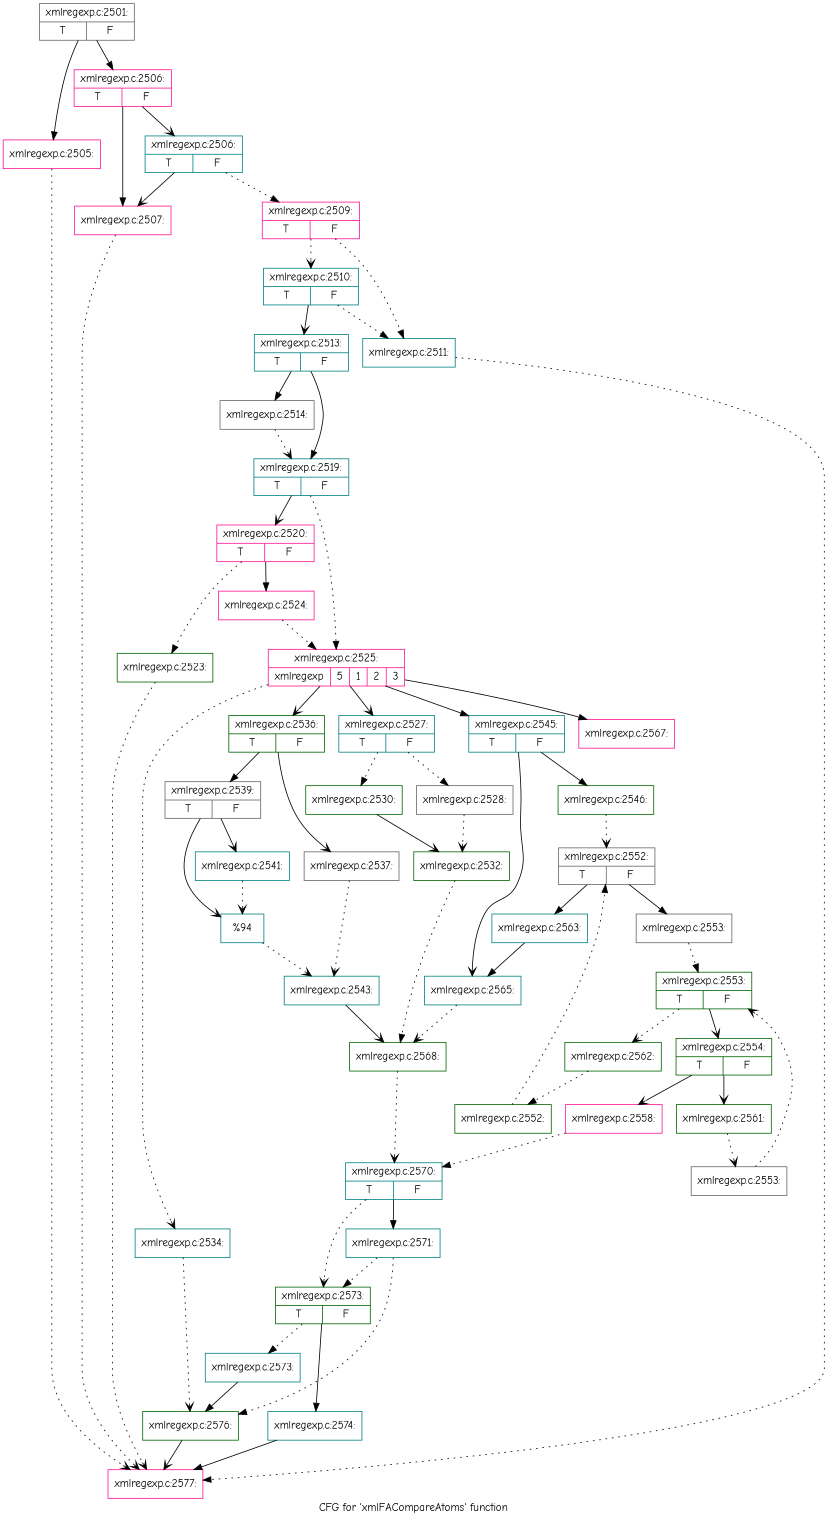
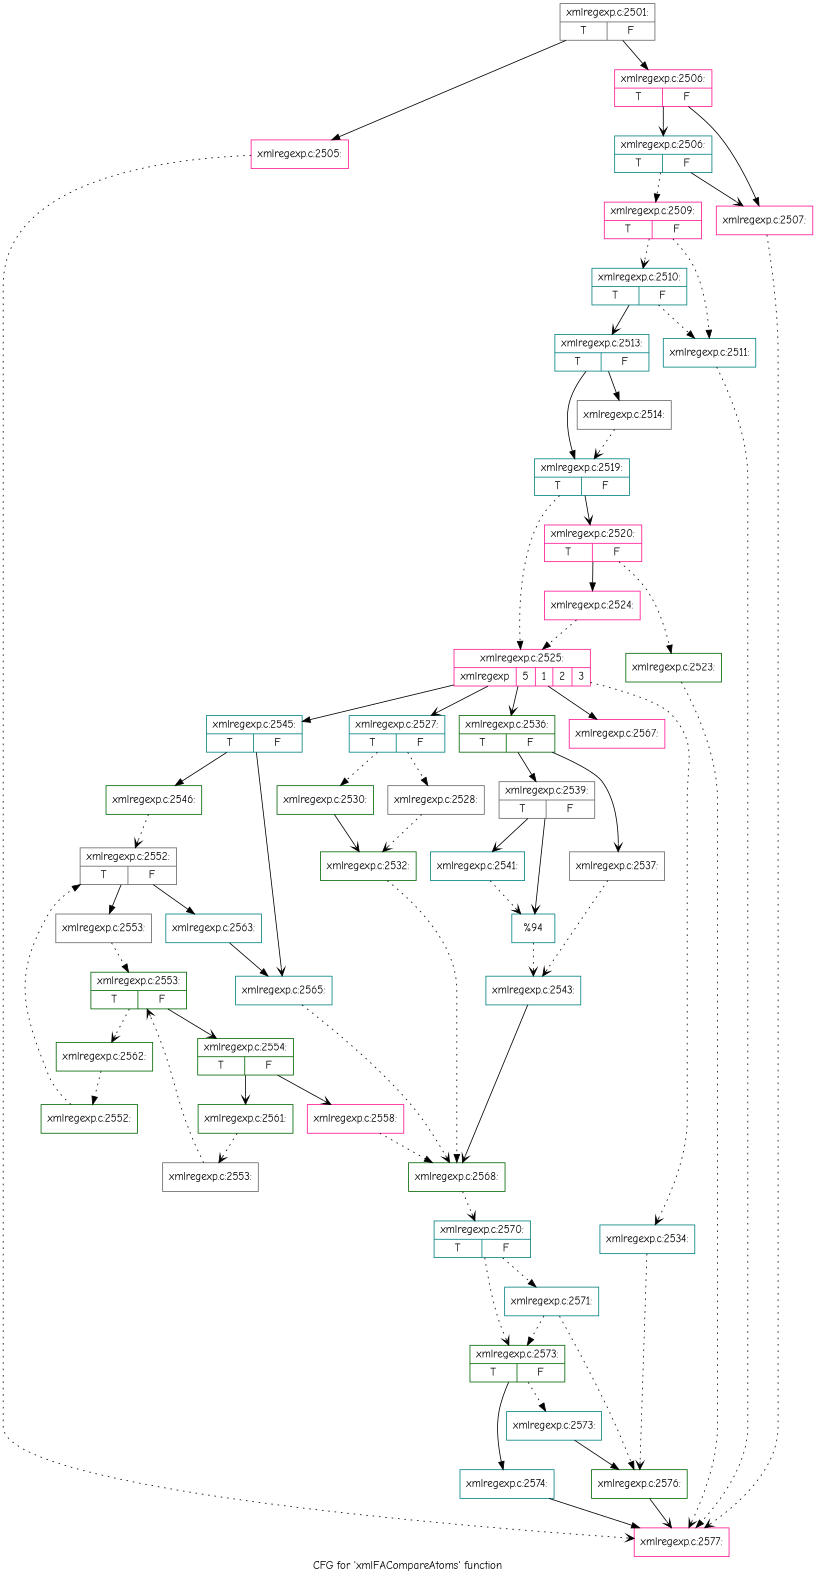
  digraph {
    fontname="Comic Neue"
    label="CFG for 'xmlFACompareAtoms' function"
    node [color=teal fontname="Comic Neue" shape=record]
    edge [arrowhead=normal fontname="Comic Neue" style=dotted]
    n1 [color=gray40 label="{xmlregexp.c:2501:|{<s0>T|<s1>F}}"]
    n2 [color=deeppink label="{xmlregexp.c:2505:}"]
    n3 [color=deeppink label="{xmlregexp.c:2506:|{<s0>T|<s1>F}}"]
    n4 [color=deeppink label="{xmlregexp.c:2577:}"]
    n5 [color=deeppink label="{xmlregexp.c:2507:}"]
    n6 [label="{xmlregexp.c:2506:|{<s0>T|<s1>F}}"]
    n7 [color=deeppink label="{xmlregexp.c:2509:|{<s0>T|<s1>F}}"]
    n8 [label="{xmlregexp.c:2511:}"]
    n9 [label="{xmlregexp.c:2510:|{<s0>T|<s1>F}}"]
    n10 [label="{xmlregexp.c:2513:|{<s0>T|<s1>F}}"]
    n11 [color=gray40 label="{xmlregexp.c:2514:}"]
    n12 [label="{xmlregexp.c:2519:|{<s0>T|<s1>F}}"]
    n13 [color=deeppink label="{xmlregexp.c:2520:|{<s0>T|<s1>F}}"]
    n14 [color=deeppink label="{xmlregexp.c:2525:|{<s0>xmlregexp|<s1>5|<s2>1|<s3>2|<s4>3}}"]
    n15 [color=darkgreen label="{xmlregexp.c:2523:}"]
    n16 [color=deeppink label="{xmlregexp.c:2524:}"]
    n17 [color=deeppink label="{xmlregexp.c:2567:}"]
    n18 [label="{xmlregexp.c:2527:|{<s0>T|<s1>F}}"]
    n19 [label="{xmlregexp.c:2534:}"]
    n20 [color=darkgreen label="{xmlregexp.c:2536:|{<s0>T|<s1>F}}"]
    n21 [label="{xmlregexp.c:2545:|{<s0>T|<s1>F}}"]
    n22 [color=darkgreen label="{xmlregexp.c:2530:}"]
    n23 [color=gray40 label="{xmlregexp.c:2528:}"]
    n24 [color=darkgreen label="{xmlregexp.c:2576:}"]
    n25 [color=gray40 label="{xmlregexp.c:2537:}"]
    n26 [color=gray40 label="{xmlregexp.c:2539:|{<s0>T|<s1>F}}"]
    n27 [color=darkgreen label="{xmlregexp.c:2546:}"]
    n28 [label="{xmlregexp.c:2565:}"]
    n29 [color=darkgreen label="{xmlregexp.c:2532:}"]
    n30 [label="{xmlregexp.c:2543:}"]
    n31 [label="{xmlregexp.c:2541:}"]
    n32 [label="{%94}"]
    n33 [color=gray40 label="{xmlregexp.c:2552:|{<s0>T|<s1>F}}"]
    n34 [color=darkgreen label="{xmlregexp.c:2568:}"]
    n35 [label="{xmlregexp.c:2570:|{<s0>T|<s1>F}}"]
    n36 [label="{xmlregexp.c:2571:}"]
    n37 [color=darkgreen label="{xmlregexp.c:2573:|{<s0>T|<s1>F}}"]
    n38 [color=gray40 label="{xmlregexp.c:2553:}"]
    n39 [label="{xmlregexp.c:2563:}"]
    n40 [color=darkgreen label="{xmlregexp.c:2553:|{<s0>T|<s1>F}}"]
    n41 [color=darkgreen label="{xmlregexp.c:2554:|{<s0>T|<s1>F}}"]
    n42 [color=darkgreen label="{xmlregexp.c:2562:}"]
    n43 [color=deeppink label="{xmlregexp.c:2558:}"]
    n44 [color=darkgreen label="{xmlregexp.c:2561:}"]
    n45 [color=darkgreen label="{xmlregexp.c:2552:}"]
    n46 [color=gray40 label="{xmlregexp.c:2553:}"]
    n47 [label="{xmlregexp.c:2574:}"]
    n48 [label="{xmlregexp.c:2573:}"]
    n1 -> n2 [style=solid]
    n1 -> n3 [style=solid]
    n2 -> n4 [arrowhead=vee]
    n3 -> n5 [style=solid]
    n3 -> n6 [arrowhead=vee style=solid]
    n5 -> n4 [arrowhead=vee]
    n6 -> n5 [arrowhead=vee style=solid]
    n6 -> n7
    n7 -> n8
    n7 -> n9 [arrowhead=vee]
    n8 -> n4
    n9 -> n8
    n9 -> n10 [arrowhead=vee style=solid]
    n10 -> n11 [style=solid]
    n10 -> n12 [style=solid]
    n11 -> n12 [arrowhead=vee]
    n12 -> n13 [arrowhead=vee style=solid]
    n12 -> n14
    n13 -> n15
    n13 -> n16 [style=solid]
    n14 -> n17 [style=solid]
    n14 -> n18 [arrowhead=vee style=solid]
    n14 -> n19 [arrowhead=vee]
    n14 -> n20 [arrowhead=vee style=solid]
    n14 -> n21 [style=solid]
    n15 -> n4 [arrowhead=vee]
    n16 -> n14
    n18 -> n22
    n18 -> n23
    n19 -> n24 [arrowhead=vee]
    n20 -> n25 [arrowhead=vee style=solid]
    n20 -> n26 [style=solid]
    n21 -> n27 [style=solid]
    n21 -> n28 [arrowhead=vee style=solid]
    n22 -> n29 [arrowhead=vee style=solid]
    n23 -> n29 [arrowhead=vee]
    n24 -> n4 [arrowhead=vee style=solid]
    n25 -> n30 [arrowhead=vee]
    n26 -> n31 [arrowhead=vee style=solid]
    n26 -> n32 [arrowhead=vee style=solid]
    n27 -> n33 [arrowhead=vee]
    n28 -> n34 [arrowhead=vee]
    n29 -> n34
    n30 -> n34 [arrowhead=vee style=solid]
    n31 -> n32 [arrowhead=vee]
    n32 -> n30 [arrowhead=vee]
    n33 -> n38 [style=solid]
    n33 -> n39 [style=solid]
    n34 -> n35 [arrowhead=vee]
-   n35 -> n36 [style=solid]
+   n35 -> n36
    n35 -> n37 [arrowhead=vee]
    n36 -> n24
    n36 -> n37
    n37 -> n47 [style=solid]
    n37 -> n48
    n38 -> n40
    n39 -> n28 [style=solid]
    n40 -> n41 [arrowhead=vee style=solid]
    n40 -> n42 [arrowhead=vee]
    n41 -> n43 [arrowhead=vee style=solid]
    n41 -> n44 [arrowhead=vee style=solid]
    n42 -> n45
-   n43 -> n35
+   n43 -> n34
    n44 -> n46 [arrowhead=vee]
    n45 -> n33
    n46 -> n40 [arrowhead=vee]
    n47 -> n4 [style=solid]
    n48 -> n24 [style=solid]
  }
